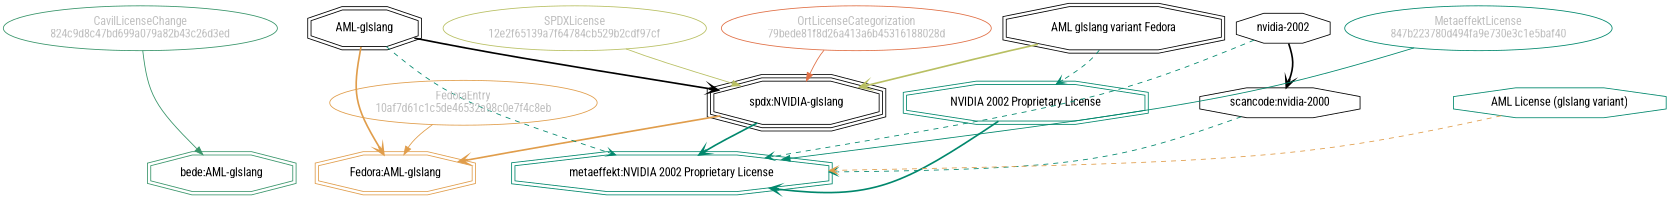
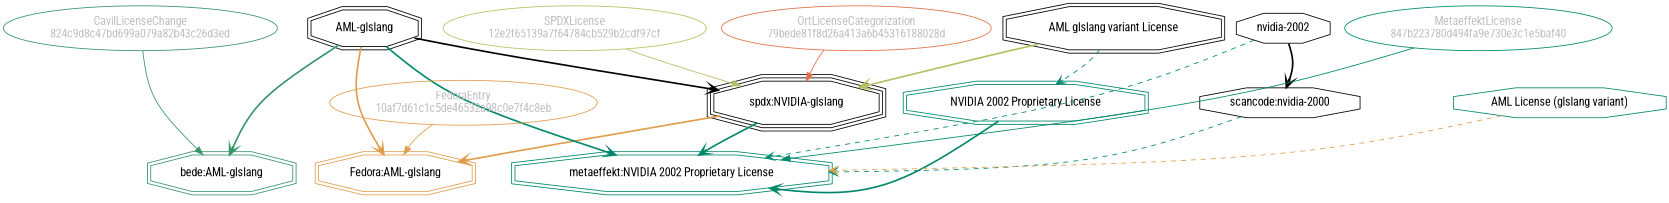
  strict digraph {
    fontname="Roboto Condensed"
    splines=curved
    node [fontname="Roboto Condensed" shape=doubleoctagon]
    edge [color="#00876c" fontname="Roboto Condensed" weight=0.5 arrowhead=vee style=bold]
    n1 [color="#b8bf62" fillcolor="beige;1" fontcolor=gray label="SPDXLicense\n12e2f65139a7f64784cb529b2cdf97cf" shape=ellipse]
    n2 [label="spdx:NVIDIA-glslang" shape=tripleoctagon]
    n3 [color="#e09d4b" label="Fedora:AML-glslang"]
    n4 [color="#00876c" label="metaeffekt:NVIDIA 2002 Proprietary License"]
    n5 [label="AML-glslang"]
    n6 [color="#379469" label="bede:AML-glslang"]
-   n7 [label="AML glslang variant Fedora"]
+   n7 [label="AML glslang variant License"]
    n8 [color="#00876c" label="NVIDIA 2002 Proprietary License"]
    n9 [color="#e09d4b" fillcolor="beige;1" fontcolor=gray label="FedoraEntry\n10af7d61c1c5de46532a98c0e7f4c8eb" shape=ellipse]
    n10 [label="scancode:nvidia-2000" shape=octagon]
    n11 [label="nvidia-2002" shape=octagon]
    n12 [color="#e06f45" fillcolor="beige;1" fontcolor=gray label="OrtLicenseCategorization\n79bede81f8d26a413a6b45316188028d" shape=ellipse]
    n13 [color="#379469" fillcolor="beige;1" fontcolor=gray label="CavilLicenseChange\n824c9d8c47bd699a079a82b43c26d3ed" shape=ellipse]
    n14 [color="#00876c" fillcolor="beige;1" fontcolor=gray label="MetaeffektLicense\n847b223780d494fa9e730e3c1e5baf40" shape=ellipse]
    n15 [color="#00876c" label="AML License (glslang variant)" shape=octagon]
    n1 -> n2 [color="#b8bf62" arrowhead="" style=""]
    n2 -> n3 [color="#e09d4b" weight=0.7]
    n2 -> n4 [weight=0.7]
    n5 -> n2 [weight=0.7 color=""]
    n5 -> n3 [color="#e09d4b" weight=0.7]
-   n5 -> n4 [style=dashed]
+   n5 -> n4
+   n5 -> n6 [color="#379469" weight=0.7]
    n7 -> n2 [color="#b8bf62" weight=0.7]
    n7 -> n8 [style=dashed]
    n8 -> n4 [weight=0.7]
    n9 -> n3 [color="#e09d4b" arrowhead="" style=""]
    n10 -> n4 [style=dashed]
    n11 -> n4 [style=dashed]
    n11 -> n10 [weight=0.7 color=""]
    n12 -> n2 [color="#e06f45" arrowhead="" style=""]
    n13 -> n6 [color="#379469" arrowhead="" style=""]
    n14 -> n4 [arrowhead="" style=""]
    n15 -> n4 [color="#e09d4b" style=dashed]
  }
